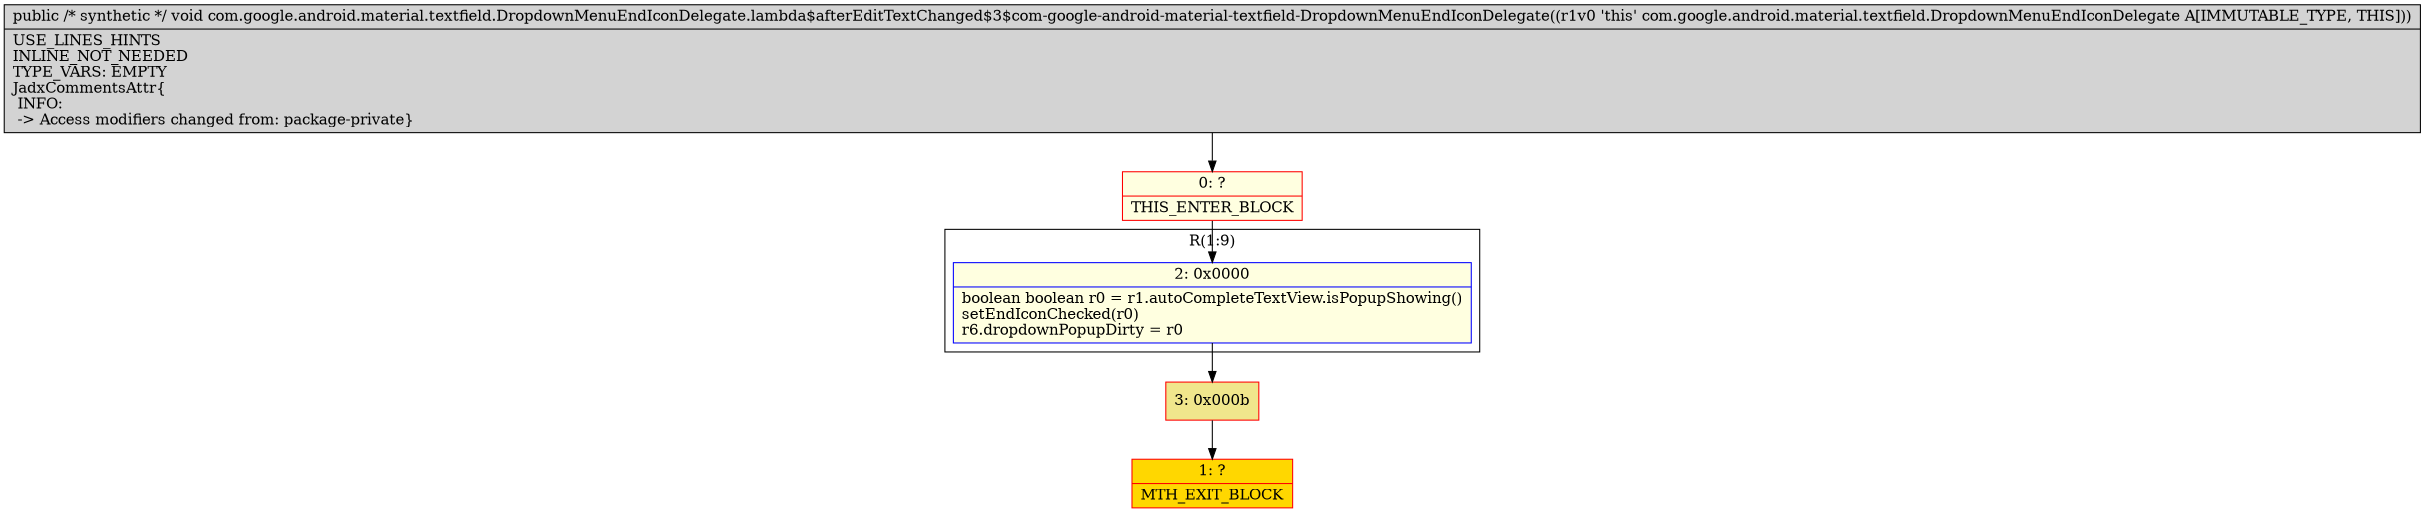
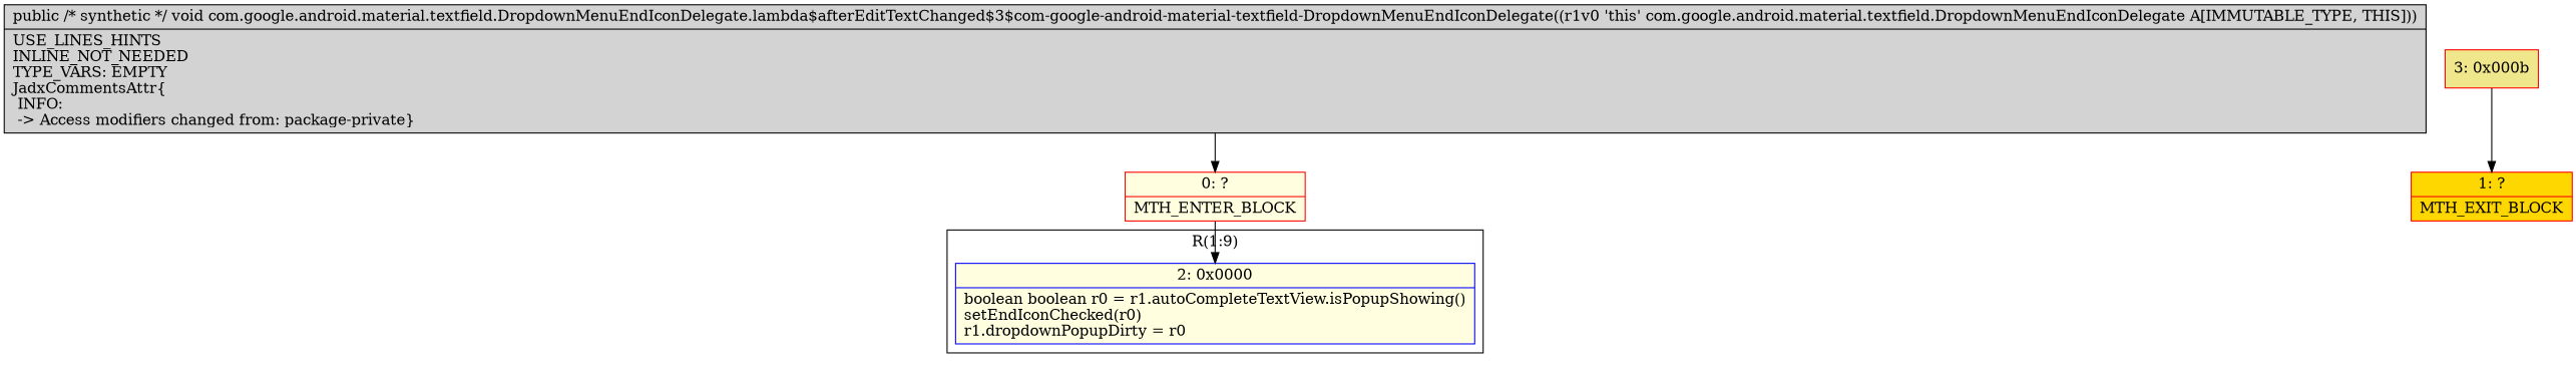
  digraph {
    node [color=red fillcolor=lightyellow shape=record style=filled]
-   n1 [color=blue label="{2\:\ 0x0000|boolean boolean r0 = r1.autoCompleteTextView.isPopupShowing()\lsetEndIconChecked(r0)\lr6.dropdownPopupDirty = r0\l}"]
+   n1 [color=blue label="{2\:\ 0x0000|boolean boolean r0 = r1.autoCompleteTextView.isPopupShowing()\lsetEndIconChecked(r0)\lr1.dropdownPopupDirty = r0\l}"]
    n2 [fillcolor=khaki label="{3\:\ 0x000b}"]
    n3 [fillcolor=gold label="{1\:\ ?|MTH_EXIT_BLOCK\l}"]
-   n4 [label="{0\:\ ?|THIS_ENTER_BLOCK\l}"]
+   n4 [label="{0\:\ ?|MTH_ENTER_BLOCK\l}"]
    n5 [fillcolor=lightgrey label="{public \/* synthetic *\/ void com.google.android.material.textfield.DropdownMenuEndIconDelegate.lambda$afterEditTextChanged$3$com\-google\-android\-material\-textfield\-DropdownMenuEndIconDelegate((r1v0 'this' com.google.android.material.textfield.DropdownMenuEndIconDelegate A[IMMUTABLE_TYPE, THIS]))  | USE_LINES_HINTS\lINLINE_NOT_NEEDED\lTYPE_VARS: EMPTY\lJadxCommentsAttr\{\l INFO: \l \-\> Access modifiers changed from: package\-private\}\l}" color=""]
    subgraph cluster_1 {
      label="R(1:9)"
      n1
    }
-   n1 -> n2
    n2 -> n3
    n4 -> n1
    n5 -> n4
  }
